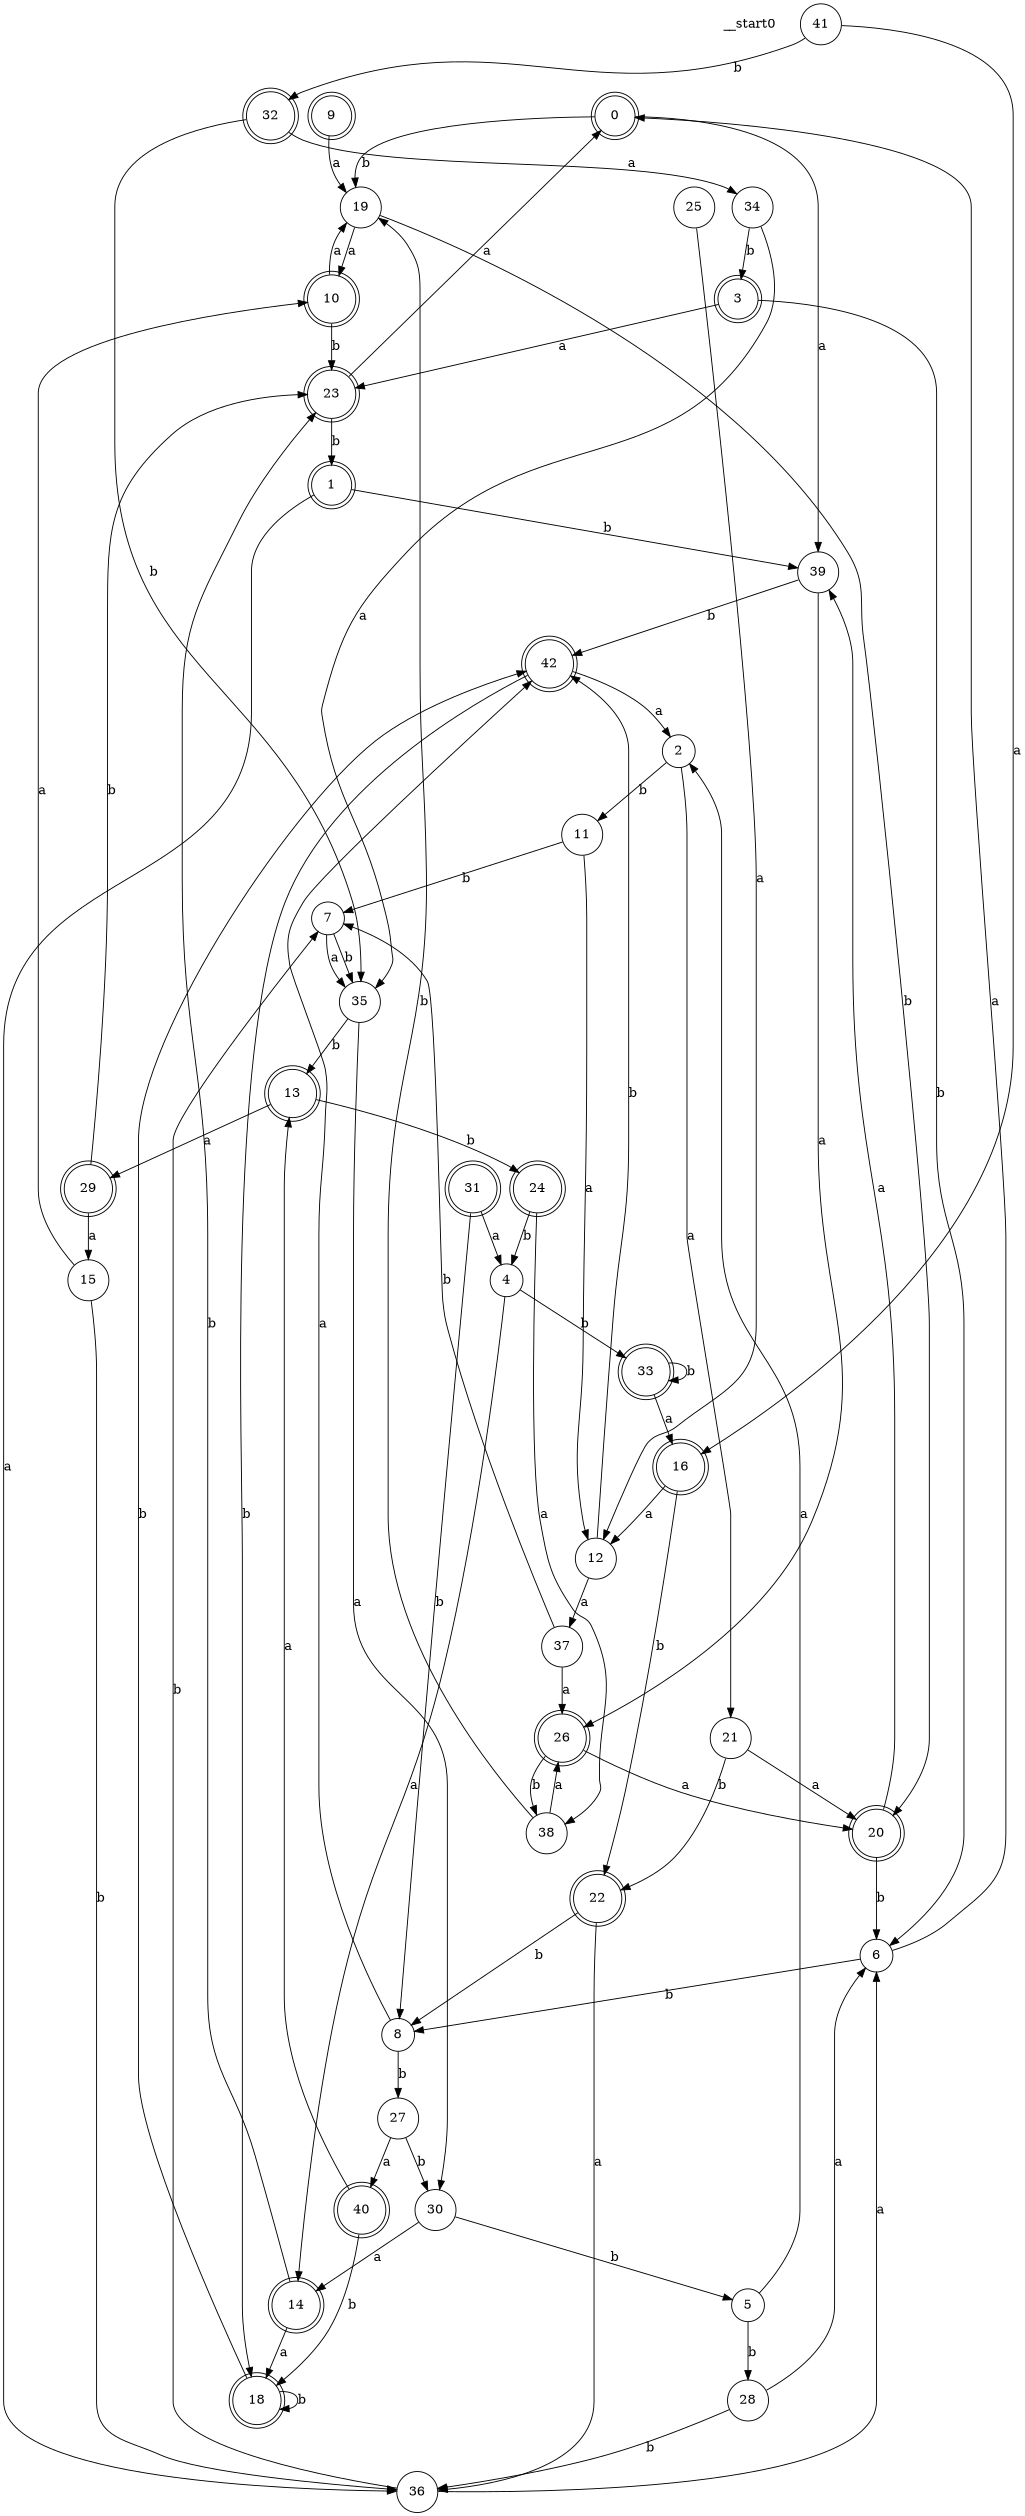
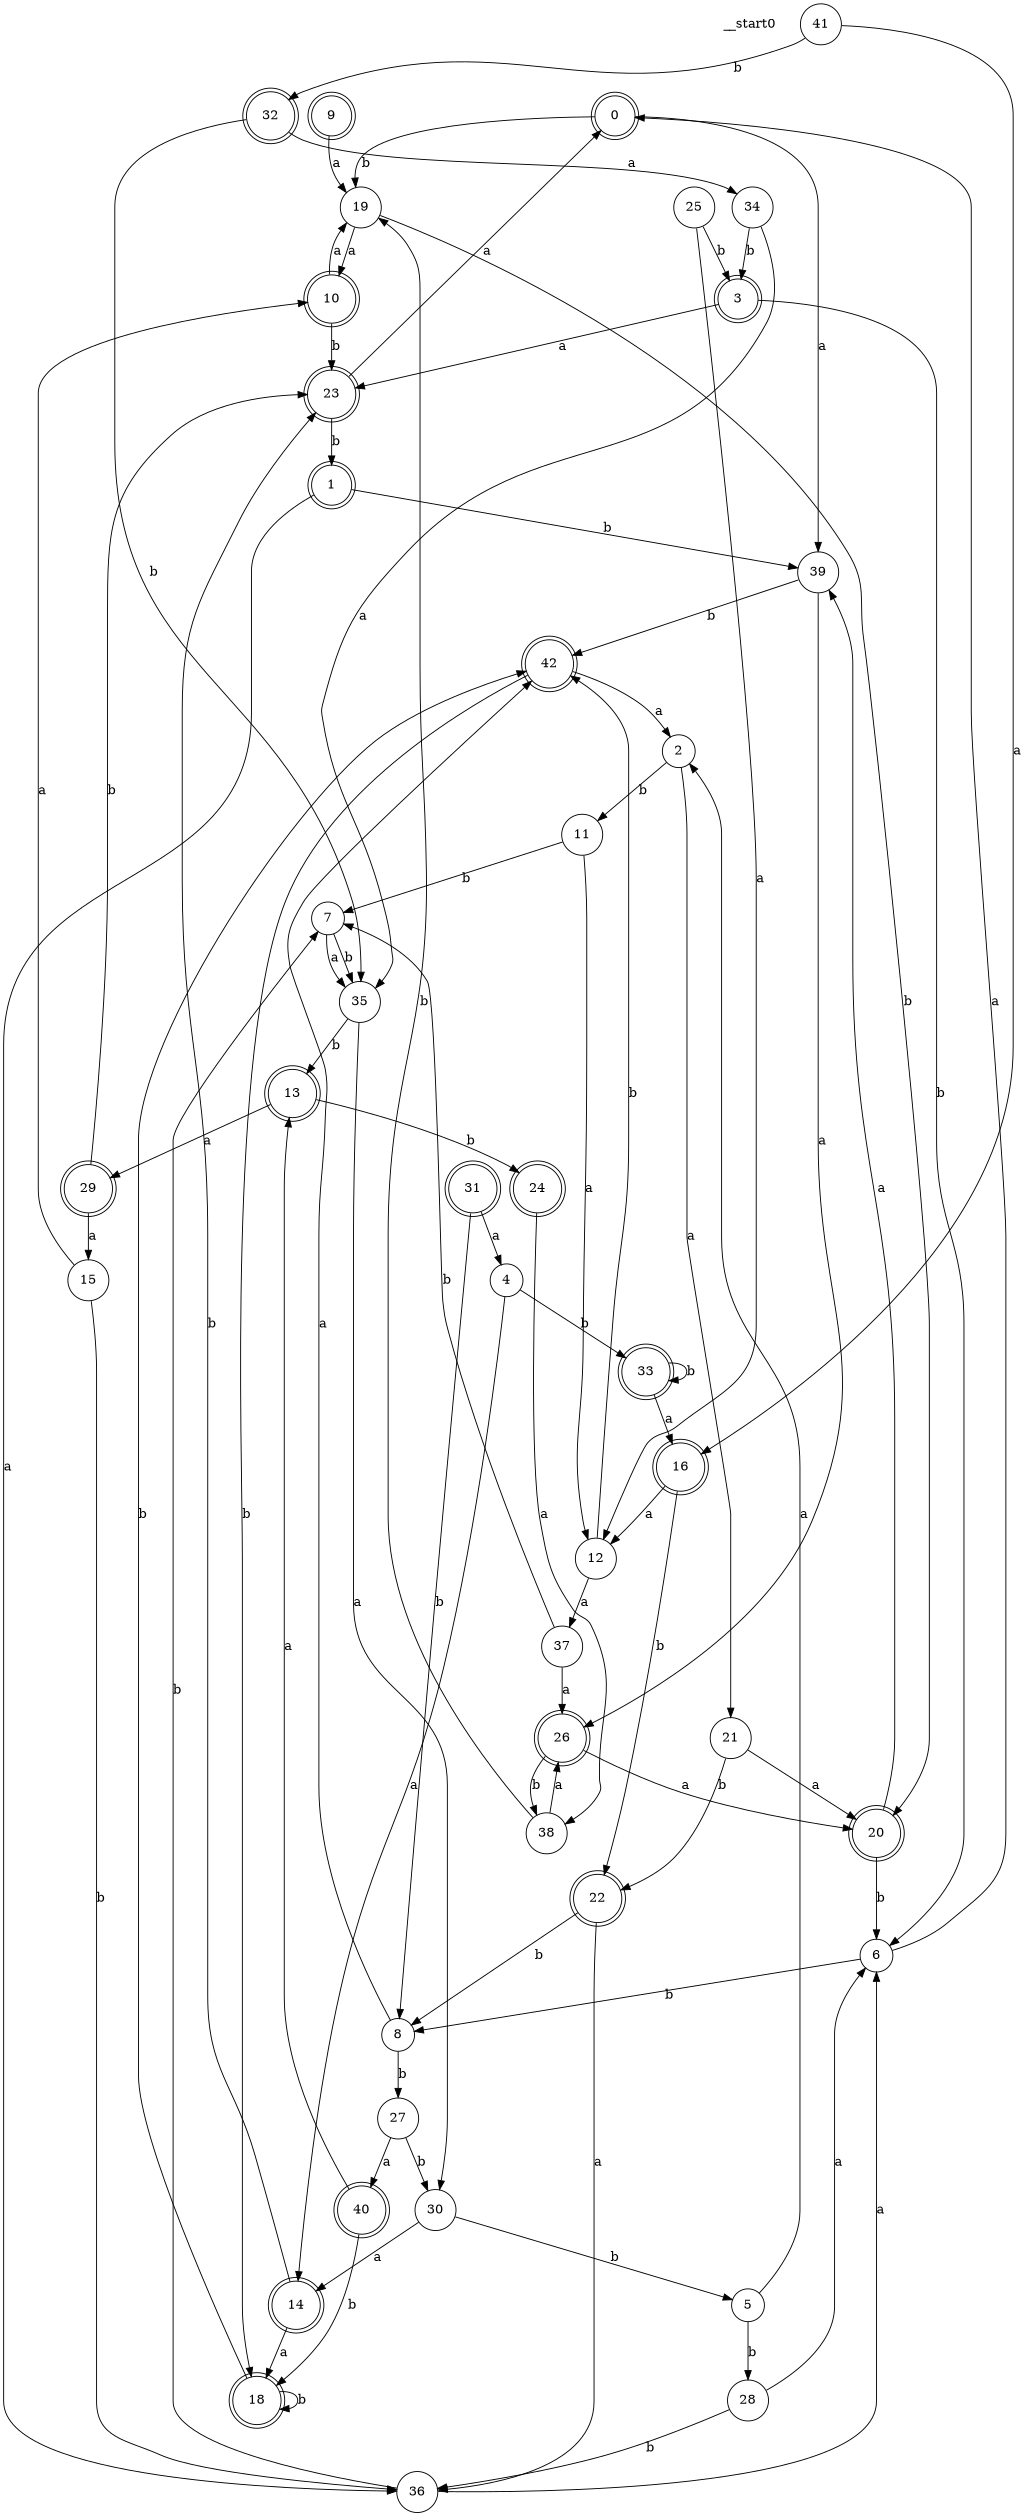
  digraph {
    rankdir=TB
    node [shape=circle color=black fillcolor=white style=filled]
    __start0 [shape=none color="" fillcolor="" style=""]
    n2 [label=0 shape=doublecircle style="rounded,filled"]
    n3 [label=19]
    n4 [label=39]
    n5 [label=10 shape=doublecircle style="rounded,filled"]
    n6 [label=20 shape=doublecircle style="rounded,filled"]
    n7 [label=42 shape=doublecircle style="rounded,filled"]
    n8 [label=26 shape=doublecircle style="rounded,filled"]
    n9 [label=1 shape=doublecircle style="rounded,filled"]
    n10 [label=36]
    n11 [label=6]
    n12 [label=7]
    n13 [label=2]
    n14 [label=11]
    n15 [label=21]
    n16 [label=12]
    n17 [label=22 shape=doublecircle style="rounded,filled"]
    n18 [label=3 shape=doublecircle style="rounded,filled"]
    n19 [label=23 shape=doublecircle style="rounded,filled"]
    n20 [label=8]
    n21 [label=4]
    n22 [label=14 shape=doublecircle style="rounded,filled"]
    n23 [label=33 shape=doublecircle style="rounded,filled"]
    n24 [label=18 shape=doublecircle style="rounded,filled"]
    n25 [label=16 shape=doublecircle style="rounded,filled"]
    n26 [label=5]
    n27 [label=28]
    n28 [label=27]
    n29 [label=35]
    n30 [label=13 shape=doublecircle style="rounded,filled"]
    n31 [label=30]
    n32 [label=40 shape=doublecircle style="rounded,filled"]
    n33 [label=9 shape=doublecircle style="rounded,filled"]
    n34 [label=37]
    n35 [label=24 shape=doublecircle style="rounded,filled"]
    n36 [label=29 shape=doublecircle style="rounded,filled"]
    n37 [label=38]
    n38 [label=15]
    n39 [label=41]
    n40 [label=32 shape=doublecircle style="rounded,filled"]
    n41 [label=25]
    n42 [label=31 shape=doublecircle style="rounded,filled"]
    n43 [label=34]
    n2 -> n3 [label=b]
    n2 -> n4 [label=a]
    n3 -> n5 [label=a]
    n3 -> n6 [label=b]
    n4 -> n7 [label=b]
    n4 -> n8 [label=a]
    n5 -> n3 [label=a]
    n5 -> n19 [label=b]
    n6 -> n4 [label=a]
    n6 -> n11 [label=b]
    n7 -> n13 [label=a]
    n7 -> n24 [label=b]
    n8 -> n6 [label=a]
    n8 -> n37 [label=b]
    n9 -> n4 [label=b]
    n9 -> n10 [label=a]
    n10 -> n11 [label=a]
    n10 -> n12 [label=b]
    n11 -> n2 [label=a]
    n11 -> n20 [label=b]
    n12 -> n29 [label=a]
    n12 -> n29 [label=b]
    n13 -> n14 [label=b]
    n13 -> n15 [label=a]
    n14 -> n12 [label=b]
    n14 -> n16 [label=a]
    n15 -> n6 [label=a]
    n15 -> n17 [label=b]
    n16 -> n7 [label=b]
    n16 -> n34 [label=a]
    n17 -> n10 [label=a]
    n17 -> n20 [label=b]
    n18 -> n11 [label=b]
    n18 -> n19 [label=a]
    n19 -> n2 [label=a]
    n19 -> n9 [label=b]
    n20 -> n7 [label=a]
    n20 -> n28 [label=b]
    n21 -> n22 [label=a]
    n21 -> n23 [label=b]
    n22 -> n19 [label=b]
    n22 -> n24 [label=a]
    n23 -> n23 [label=b]
    n23 -> n25 [label=a]
    n24 -> n7 [label=b]
    n24 -> n24 [label=b]
    n25 -> n16 [label=a]
    n25 -> n17 [label=b]
    n26 -> n13 [label=a]
    n26 -> n27 [label=b]
    n27 -> n10 [label=b]
    n27 -> n11 [label=a]
    n28 -> n31 [label=b]
    n28 -> n32 [label=a]
    n29 -> n30 [label=b]
    n29 -> n31 [label=a]
    n30 -> n35 [label=b]
    n30 -> n36 [label=a]
    n31 -> n22 [label=a]
    n31 -> n26 [label=b]
    n32 -> n24 [label=b]
    n32 -> n30 [label=a]
    n33 -> n3 [label=a]
    n34 -> n8 [label=a]
    n34 -> n12 [label=b]
-   n35 -> n21 [label=b]
    n35 -> n37 [label=a]
    n36 -> n19 [label=b]
    n36 -> n38 [label=a]
    n37 -> n3 [label=b]
    n37 -> n8 [label=a]
    n38 -> n5 [label=a]
    n38 -> n10 [label=b]
    n39 -> n25 [label=a]
    n39 -> n40 [label=b]
    n40 -> n29 [label=b]
    n40 -> n43 [label=a]
    n41 -> n16 [label=a]
+   n41 -> n18 [label=b]
    n42 -> n20 [label=b]
    n42 -> n21 [label=a]
    n43 -> n18 [label=b]
    n43 -> n29 [label=a]
  }
